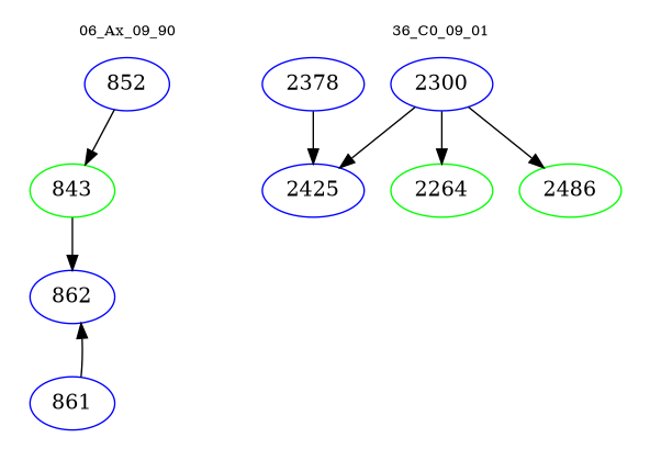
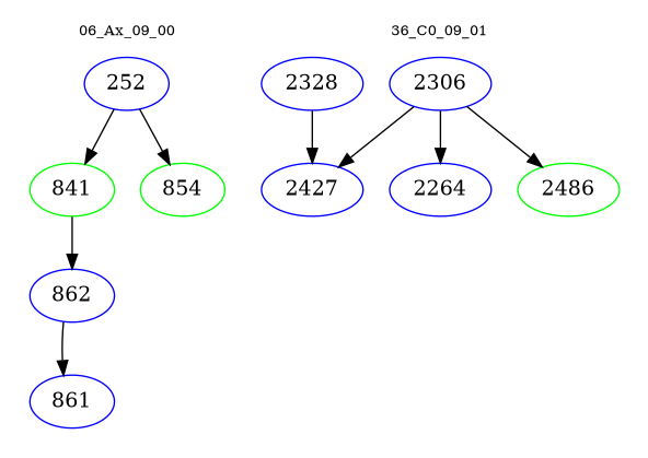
  digraph {
    node [color=blue]
    edge [color=black]
-   n1 [label=852]
-   n2 [color=green label=843]
+   n1 [label=252]
+   n2 [color=green label=841]
    n3 [label=862]
+   n4 [color=green label=854]
    n5 [label=861]
-   n6 [label=2300]
-   n7 [label=2378]
-   n8 [color=green label=2264]
+   n6 [label=2306]
+   n7 [label=2328]
+   n8 [label=2264]
    n9 [color=green label=2486]
-   n10 [label=2425]
+   n10 [label=2427]
    subgraph cluster_1 {
      color=white
      fontsize=10
-     label="06_Ax_09_90"
+     label="06_Ax_09_00"
      n1
      n2
      n3
+     n4
      n5
    }
    subgraph cluster_2 {
      color=white
      fontsize=10
      label="36_C0_09_01"
      n6
      n7
      n8
      n9
      n10
    }
    n1 -> n2
+   n1 -> n4
    n2 -> n3
-   n5 -> n3
+   n3 -> n5
    n6 -> n8
    n6 -> n9
    n6 -> n10
    n7 -> n10
  }
